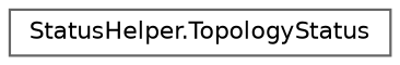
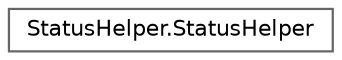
  digraph {
    rankdir=LR
-   n1 [color=grey40 fillcolor=white fontname=Helvetica fontsize=10 height=0.2 label="StatusHelper.TopologyStatus" shape=box style=filled width=0.4]
+   n1 [color=grey40 fillcolor=white fontname=Helvetica fontsize=10 height=0.2 label="StatusHelper.StatusHelper" shape=box style=filled width=0.4]
  }
